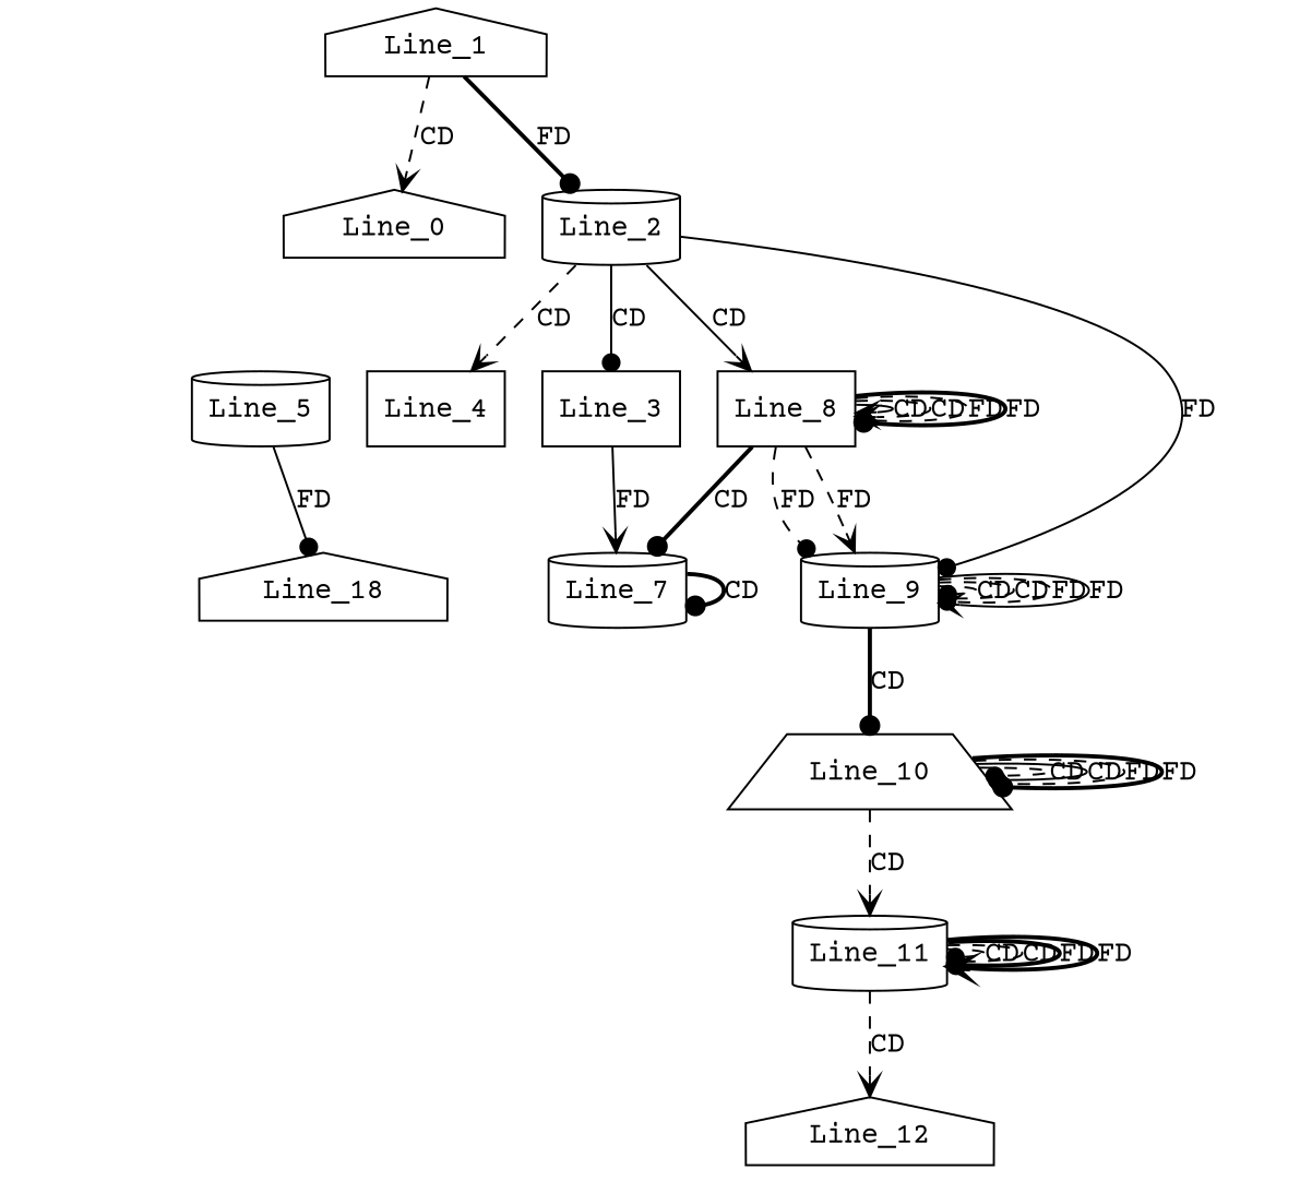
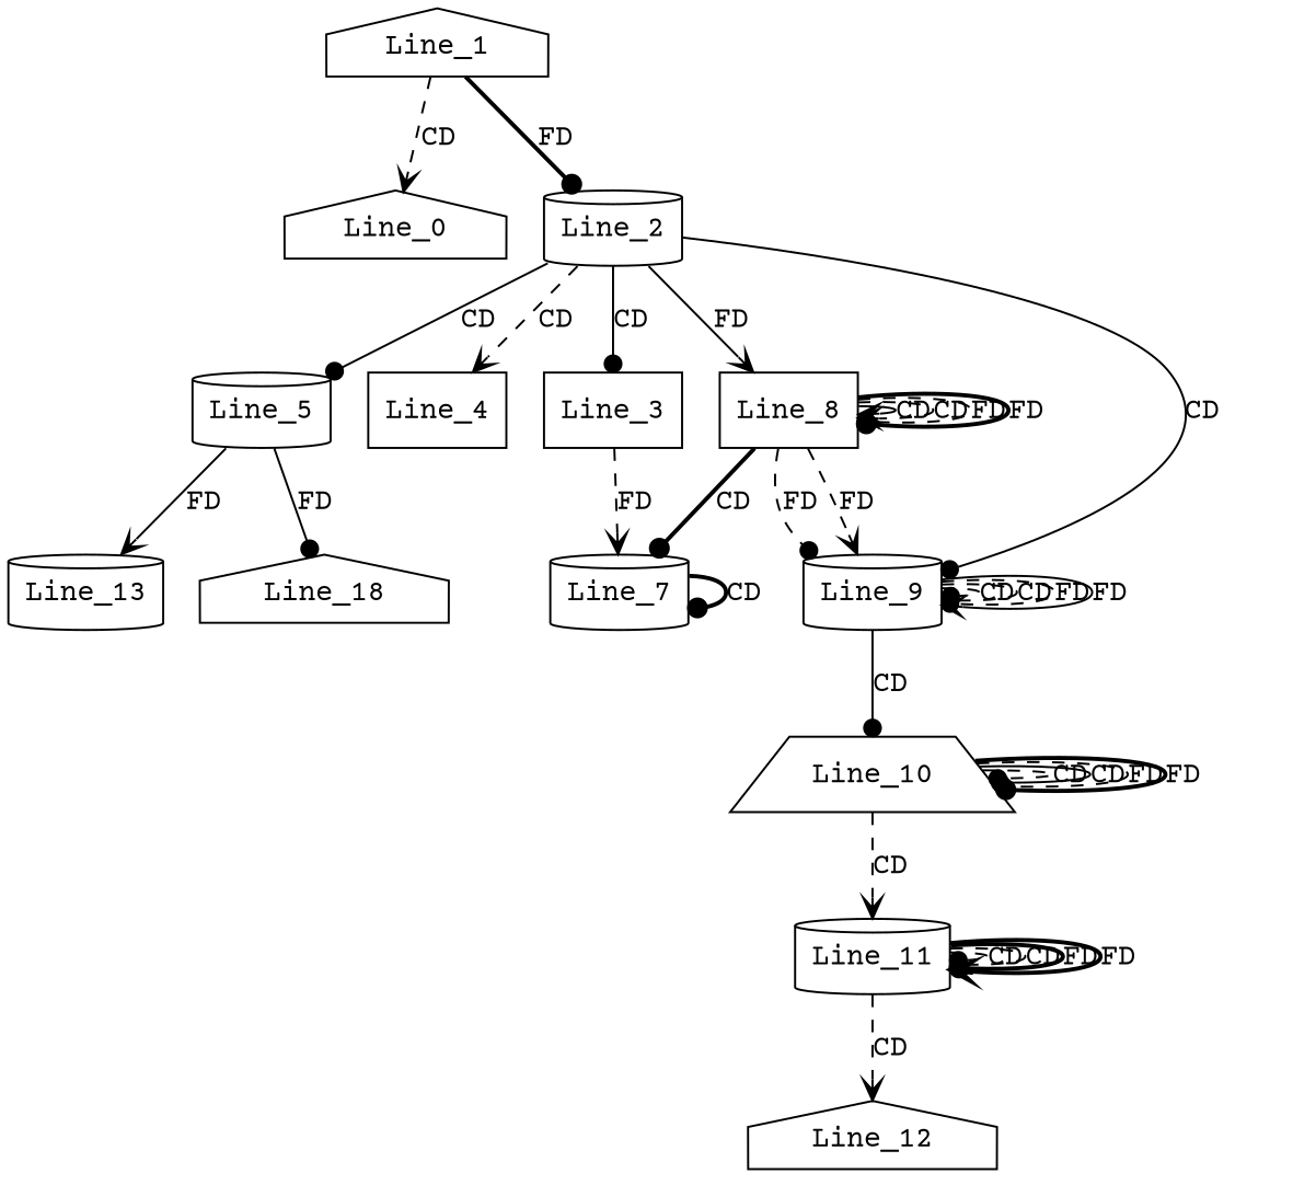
  digraph {
    fontname="Courier Prime"
    node [fontname="Courier Prime" shape=cylinder]
    edge [arrowhead=dot fontname="Courier Prime" style=dashed]
    Line_0 [shape=house]
    Line_1 [shape=house]
    Line_2
    Line_3 [shape=box]
    Line_4 [shape=box]
    Line_5
    n7 [label=Line_8 shape=box]
    Line_9
    Line_7
    Line_18 [shape=house]
+   Line_13
    Line_10 [shape=trapezium]
    Line_11
    Line_12 [shape=house]
    Line_1 -> Line_0 [arrowhead=vee label=CD]
    Line_1 -> Line_2 [label=FD style=bold]
    Line_2 -> Line_3 [label=CD style=solid]
    Line_2 -> Line_4 [arrowhead=vee label=CD]
-   Line_2 -> n7 [arrowhead=vee label=CD style=solid]
-   Line_2 -> Line_9 [label=FD style=solid]
-   Line_3 -> Line_7 [arrowhead=vee label=FD style=solid]
+   Line_2 -> Line_5 [label=CD style=solid]
+   Line_2 -> n7 [arrowhead=vee label=FD style=solid]
+   Line_2 -> Line_9 [label=CD style=solid]
+   Line_3 -> Line_7 [arrowhead=vee label=FD]
    Line_5 -> Line_18 [label=FD style=solid]
+   Line_5 -> Line_13 [arrowhead=vee label=FD style=solid]
    n7 -> n7 [arrowhead=vee label=CD style=solid]
    n7 -> n7 [arrowhead=vee label=CD]
    n7 -> n7 [label=FD]
    n7 -> n7 [label=FD style=bold]
    n7 -> Line_9 [arrowhead=vee label=FD]
    n7 -> Line_9 [label=FD]
    n7 -> Line_7 [label=CD style=bold]
    Line_9 -> Line_9 [label=CD]
    Line_9 -> Line_9 [label=CD]
    Line_9 -> Line_9 [label=FD]
    Line_9 -> Line_9 [arrowhead=vee label=FD style=solid]
-   Line_9 -> Line_10 [label=CD style=bold]
+   Line_9 -> Line_10 [label=CD style=solid]
    Line_7 -> Line_7 [label=CD style=bold]
    Line_10 -> Line_10 [label=CD]
    Line_10 -> Line_10 [label=CD style=solid]
    Line_10 -> Line_10 [label=FD]
    Line_10 -> Line_10 [label=FD style=bold]
    Line_10 -> Line_11 [arrowhead=vee label=CD]
    Line_11 -> Line_11 [label=CD]
    Line_11 -> Line_11 [label=CD]
    Line_11 -> Line_11 [label=FD style=bold]
    Line_11 -> Line_11 [arrowhead=vee label=FD style=bold]
    Line_11 -> Line_12 [arrowhead=vee label=CD]
  }
